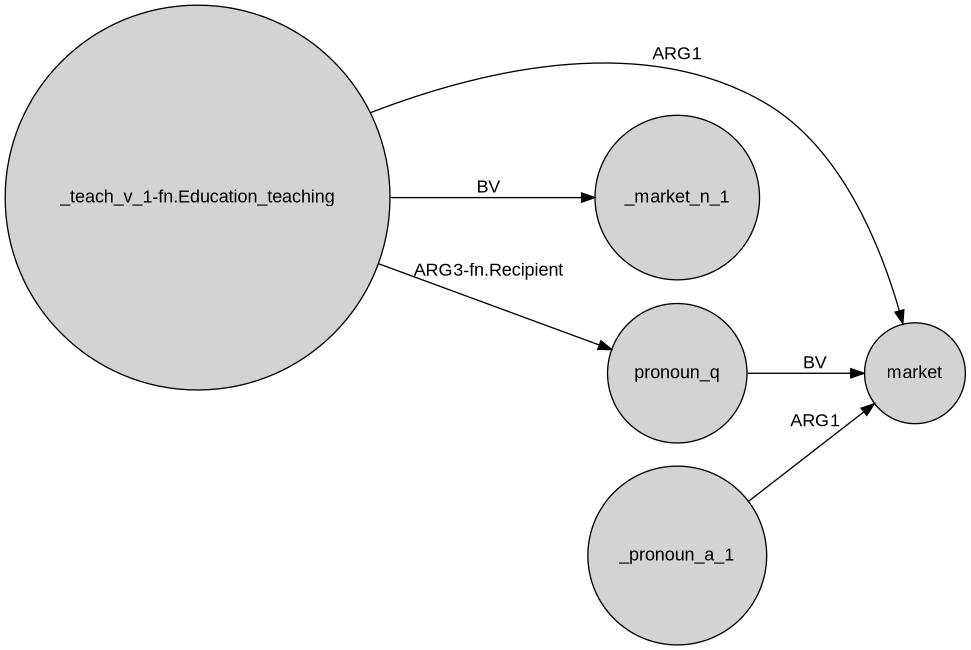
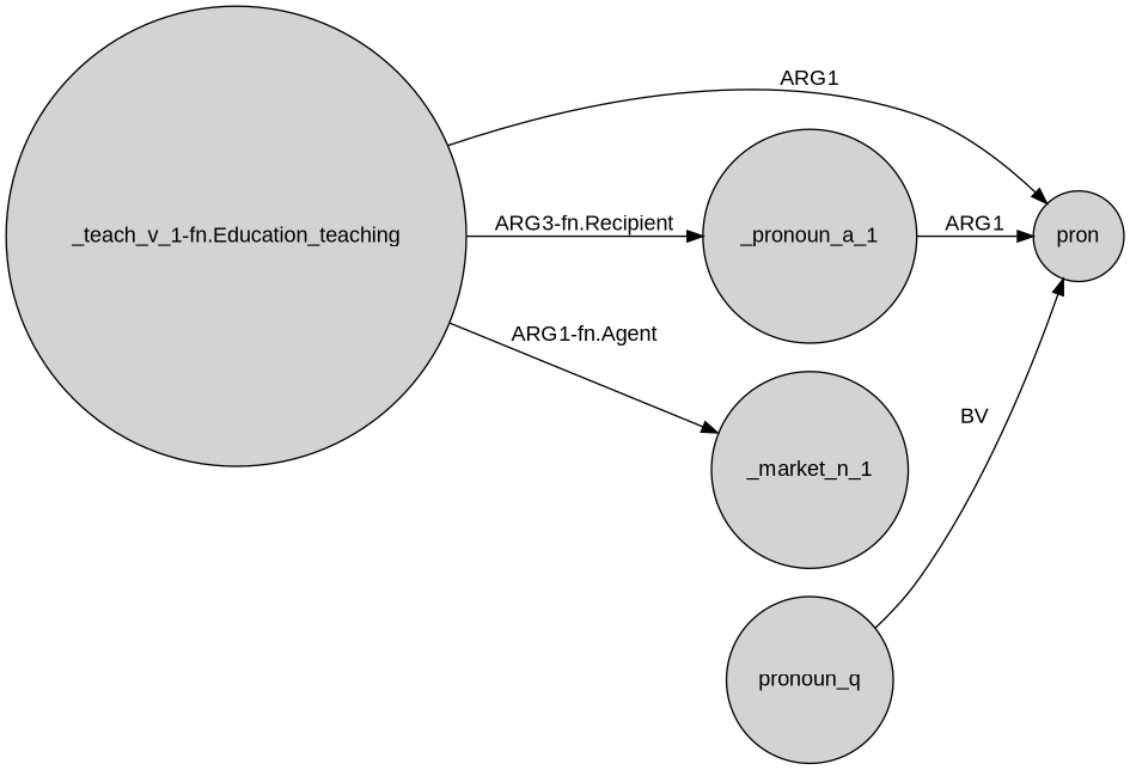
  digraph {
    fontname="Liberation Sans"
    rankdir=LR
    node [fontname="Liberation Sans" shape=circle style=filled]
    edge [fontname="Liberation Sans"]
    "_teach_v_1-fn.Education_teaching"
-   pron [label=market]
+   pron
    n3 [label=_pronoun_a_1]
    _market_n_1
    pronoun_q
    "_teach_v_1-fn.Education_teaching" -> pron [label=ARG1]
-   "_teach_v_1-fn.Education_teaching" -> pronoun_q [label="ARG3-fn.Recipient"]
-   "_teach_v_1-fn.Education_teaching" -> _market_n_1 [label=BV]
+   "_teach_v_1-fn.Education_teaching" -> n3 [label="ARG3-fn.Recipient"]
+   "_teach_v_1-fn.Education_teaching" -> _market_n_1 [label="ARG1-fn.Agent"]
    n3 -> pron [label=ARG1]
    pronoun_q -> pron [label=BV]
  }
